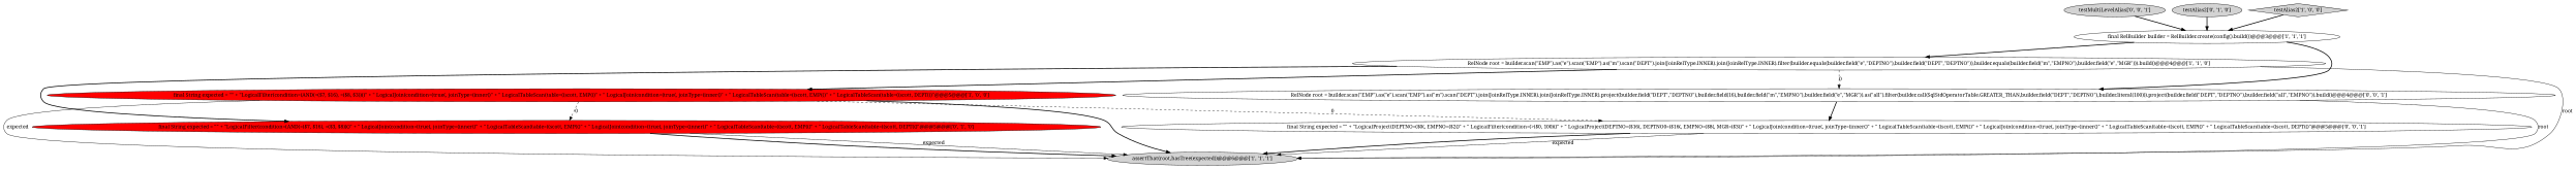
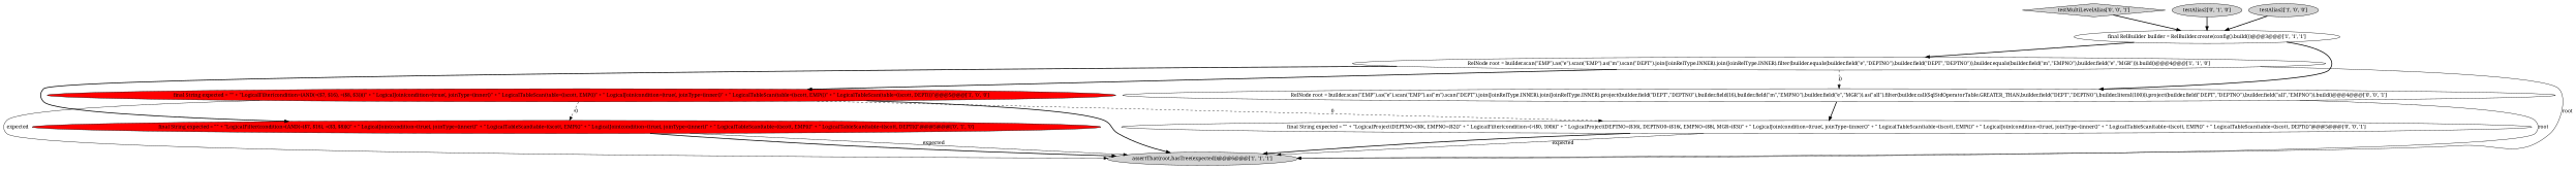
  digraph {
    fontname="Noto Serif"
    node [fillcolor=white fontname="Noto Serif" shape=ellipse style=filled]
    edge [fontname="Noto Serif" style=bold]
    n1 [label="RelNode root = builder.scan(\"EMP\").as(\"e\").scan(\"EMP\").as(\"m\").scan(\"DEPT\").join(JoinRelType.INNER).join(JoinRelType.INNER).filter(builder.equals(builder.field(\"e\",\"DEPTNO\"),builder.field(\"DEPT\",\"DEPTNO\")),builder.equals(builder.field(\"m\",\"EMPNO\"),builder.field(\"e\",\"MGR\"))).build()@@@4@@@['1', '1', '0']"]
    n2 [fillcolor=red label="final String expected = \"\" + \"LogicalFilter(condition=(AND(=($7, $16), =($3, $8))()\" + \" LogicalJoin(condition=(true(, joinType=(inner()\" + \" LogicalTableScan(table=((scott, EMP(()\" + \" LogicalJoin(condition=(true(, joinType=(inner()\" + \" LogicalTableScan(table=((scott, EMP(()\" + \" LogicalTableScan(table=((scott, DEPT(()\"@@@5@@@['0', '1', '0']"]
    n3 [fillcolor=lightgray label="assertThat(root,hasTree(expected))@@@6@@@['1', '1', '1']"]
    n4 [label="RelNode root = builder.scan(\"EMP\").as(\"e\").scan(\"EMP\").as(\"m\").scan(\"DEPT\").join(JoinRelType.INNER).join(JoinRelType.INNER).project(builder.field(\"DEPT\",\"DEPTNO\"),builder.field(16),builder.field(\"m\",\"EMPNO\"),builder.field(\"e\",\"MGR\")).as(\"all\").filter(builder.call(SqlStdOperatorTable.GREATER_THAN,builder.field(\"DEPT\",\"DEPTNO\"),builder.literal(100))).project(builder.field(\"DEPT\",\"DEPTNO\"),builder.field(\"all\",\"EMPNO\")).build()@@@4@@@['0', '0', '1']"]
    n5 [fillcolor=red label="final String expected = \"\" + \"LogicalFilter(condition=(AND(=($7, $16), =($8, $3))()\" + \" LogicalJoin(condition=(true(, joinType=(inner()\" + \" LogicalTableScan(table=((scott, EMP(()\" + \" LogicalJoin(condition=(true(, joinType=(inner()\" + \" LogicalTableScan(table=((scott, EMP(()\" + \" LogicalTableScan(table=((scott, DEPT(()\"@@@5@@@['1', '0', '0']"]
    n6 [label="final String expected = \"\" + \"LogicalProject(DEPTNO=($0(, EMPNO=($2()\" + \" LogicalFilter(condition=(>($0, 100)()\" + \" LogicalProject(DEPTNO=($16(, DEPTNO0=($16(, EMPNO=($8(, MGR=($3()\" + \" LogicalJoin(condition=(true(, joinType=(inner()\" + \" LogicalTableScan(table=((scott, EMP(()\" + \" LogicalJoin(condition=(true(, joinType=(inner()\" + \" LogicalTableScan(table=((scott, EMP(()\" + \" LogicalTableScan(table=((scott, DEPT(()\"@@@5@@@['0', '0', '1']"]
    n7 [label="final RelBuilder builder = RelBuilder.create(config().build())@@@3@@@['1', '1', '1']"]
-   n8 [fillcolor=lightgray label="testMultiLevelAlias['0', '0', '1']"]
+   n8 [fillcolor=lightgray label="testMultiLevelAlias['0', '0', '1']" shape=diamond]
    n9 [fillcolor=lightgray label="testAlias2['0', '1', '0']"]
-   n10 [fillcolor=lightgray label="testAlias2['1', '0', '0']" shape=diamond]
+   n10 [fillcolor=lightgray label="testAlias2['1', '0', '0']"]
    n1 -> n2
    n1 -> n3 [label=root style=solid]
    n1 -> n4 [label=0 style=dashed]
    n1 -> n5
    n2 -> n3 [label=expected style=solid]
    n2 -> n3
    n4 -> n3 [label=root style=solid]
    n4 -> n6
    n5 -> n2 [label=0 style=dashed]
    n5 -> n3
    n5 -> n3 [label=expected style=solid]
    n5 -> n6 [label=0 style=dashed]
    n6 -> n3
    n6 -> n3 [label=expected style=solid]
    n7 -> n1
    n7 -> n4
    n8 -> n7
    n9 -> n7
    n10 -> n7
  }
